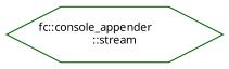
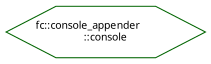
  digraph {
    rankdir=LR
    fontname="Noto Sans"
-   n1 [color=darkgreen fillcolor=white fontname="Noto Sans" fontsize=10 height=0.2 label="fc::console_appender\l::stream" shape=hexagon style=filled width=0.4]
+   n1 [color=darkgreen fillcolor=white fontname="Noto Sans" fontsize=10 height=0.2 label="fc::console_appender\l::console" shape=hexagon style=filled width=0.4]
  }
